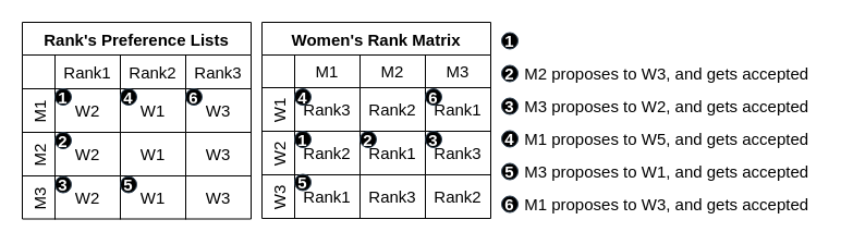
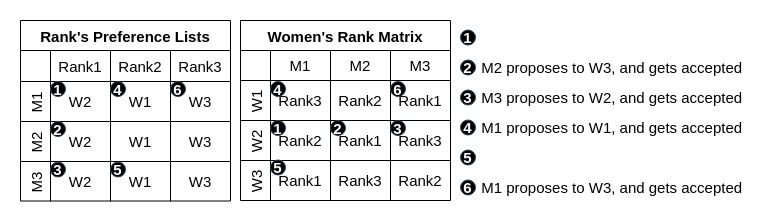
  <mxCell id="0" />
  <mxCell id="1" parent="0" />
  <mxCell id="2" value="Rank's Preference Lists" style="shape=table;startSize=30;container=1;collapsible=0;childLayout=tableLayout;resizeLast=0;resizeLastRow=0;fontStyle=1;fontSize=15;" parent="1" vertex="1"><mxGeometry x="20" y="20" width="210" height="180.5" as="geometry" /></mxCell>
  <mxCell id="3" value="" style="shape=tableRow;horizontal=0;startSize=30;swimlaneHead=0;swimlaneBody=0;strokeColor=inherit;top=0;left=0;bottom=0;right=0;collapsible=0;dropTarget=0;fillColor=none;points=[[0,0.5],[1,0.5]];portConstraint=eastwest;fontSize=15;" parent="2" vertex="1"><mxGeometry y="30" width="210" height="31" as="geometry" /></mxCell>
  <mxCell id="4" value="Rank1" style="shape=partialRectangle;html=1;whiteSpace=wrap;connectable=0;strokeColor=inherit;overflow=hidden;fillColor=none;top=0;left=0;bottom=0;right=0;pointerEvents=1;fontSize=15;" parent="3" vertex="1"><mxGeometry x="30" width="60" height="31" as="geometry"><mxRectangle width="60" height="31" as="alternateBounds" /></mxGeometry></mxCell>
  <mxCell id="5" value="Rank2" style="shape=partialRectangle;html=1;whiteSpace=wrap;connectable=0;strokeColor=inherit;overflow=hidden;fillColor=none;top=0;left=0;bottom=0;right=0;pointerEvents=1;fontSize=15;" parent="3" vertex="1"><mxGeometry x="90" width="60" height="31" as="geometry"><mxRectangle width="60" height="31" as="alternateBounds" /></mxGeometry></mxCell>
  <mxCell id="6" value="Rank3" style="shape=partialRectangle;html=1;whiteSpace=wrap;connectable=0;strokeColor=inherit;overflow=hidden;fillColor=none;top=0;left=0;bottom=0;right=0;pointerEvents=1;strokeWidth=1;resizeWidth=1;resizeHeight=1;fontSize=15;" parent="3" vertex="1"><mxGeometry x="150" width="60" height="31" as="geometry"><mxRectangle width="60" height="31" as="alternateBounds" /></mxGeometry></mxCell>
  <mxCell id="7" value="M1" style="shape=tableRow;horizontal=0;startSize=30;swimlaneHead=0;swimlaneBody=0;strokeColor=inherit;top=0;left=0;bottom=0;right=0;collapsible=0;dropTarget=0;fillColor=none;points=[[0,0.5],[1,0.5]];portConstraint=eastwest;fontSize=15;" parent="2" vertex="1"><mxGeometry y="61" width="210" height="40" as="geometry" /></mxCell>
  <mxCell id="8" value="W2" style="shape=partialRectangle;html=1;whiteSpace=wrap;connectable=0;overflow=hidden;top=0;left=0;bottom=0;right=0;pointerEvents=1;strokeColor=default;fillColor=none;fontSize=15;" parent="7" vertex="1"><mxGeometry x="30" width="60" height="40" as="geometry"><mxRectangle width="60" height="40" as="alternateBounds" /></mxGeometry></mxCell>
  <mxCell id="9" value="W1" style="shape=partialRectangle;html=1;whiteSpace=wrap;connectable=0;overflow=hidden;top=0;left=0;bottom=0;right=0;pointerEvents=1;fillColor=none;labelBackgroundColor=none;labelBorderColor=none;strokeColor=default;shadow=0;resizable=1;resizeWidth=0;metaEdit=0;backgroundOutline=0;fontSize=15;" parent="7" vertex="1"><mxGeometry x="90" width="60" height="40" as="geometry"><mxRectangle width="60" height="40" as="alternateBounds" /></mxGeometry></mxCell>
  <mxCell id="10" value="W3" style="shape=partialRectangle;html=1;whiteSpace=wrap;connectable=0;overflow=hidden;top=0;left=0;bottom=0;right=0;pointerEvents=1;fillColor=none;fontSize=15;" parent="7" vertex="1"><mxGeometry x="150" width="60" height="40" as="geometry"><mxRectangle width="60" height="40" as="alternateBounds" /></mxGeometry></mxCell>
  <mxCell id="11" value="M2" style="shape=tableRow;horizontal=0;startSize=30;swimlaneHead=0;swimlaneBody=0;strokeColor=inherit;top=0;left=0;bottom=0;right=0;collapsible=0;dropTarget=0;fillColor=none;points=[[0,0.5],[1,0.5]];portConstraint=eastwest;fontSize=15;" parent="2" vertex="1"><mxGeometry y="101" width="210" height="40" as="geometry" /></mxCell>
  <mxCell id="12" value="W2" style="shape=partialRectangle;html=1;whiteSpace=wrap;connectable=0;overflow=hidden;top=0;left=0;bottom=0;right=0;pointerEvents=1;strokeOpacity=100;fillColor=none;fontSize=15;" parent="11" vertex="1"><mxGeometry x="30" width="60" height="40" as="geometry"><mxRectangle width="60" height="40" as="alternateBounds" /></mxGeometry></mxCell>
  <mxCell id="13" value="W1" style="shape=partialRectangle;html=1;whiteSpace=wrap;connectable=0;strokeColor=inherit;overflow=hidden;fillColor=none;top=0;left=0;bottom=0;right=0;pointerEvents=1;fontSize=15;" parent="11" vertex="1"><mxGeometry x="90" width="60" height="40" as="geometry"><mxRectangle width="60" height="40" as="alternateBounds" /></mxGeometry></mxCell>
  <mxCell id="14" value="W3" style="shape=partialRectangle;html=1;whiteSpace=wrap;connectable=0;strokeColor=inherit;overflow=hidden;fillColor=none;top=0;left=0;bottom=0;right=0;pointerEvents=1;fontSize=15;" parent="11" vertex="1"><mxGeometry x="150" width="60" height="40" as="geometry"><mxRectangle width="60" height="40" as="alternateBounds" /></mxGeometry></mxCell>
  <mxCell id="15" value="M3" style="shape=tableRow;horizontal=0;startSize=30;swimlaneHead=0;swimlaneBody=0;strokeColor=inherit;top=0;left=0;bottom=0;right=0;collapsible=0;dropTarget=0;fillColor=none;points=[[0,0.5],[1,0.5]];portConstraint=eastwest;fontSize=15;" parent="2" vertex="1"><mxGeometry y="141" width="210" height="40" as="geometry" /></mxCell>
  <mxCell id="16" value="W2" style="shape=partialRectangle;html=1;whiteSpace=wrap;connectable=0;overflow=hidden;top=0;left=0;bottom=0;right=0;pointerEvents=1;fillColor=none;fontSize=15;" parent="15" vertex="1"><mxGeometry x="30" width="60" height="40" as="geometry"><mxRectangle width="60" height="40" as="alternateBounds" /></mxGeometry></mxCell>
  <mxCell id="17" value="W1" style="shape=partialRectangle;html=1;whiteSpace=wrap;connectable=0;overflow=hidden;top=0;left=0;bottom=0;right=0;pointerEvents=1;fillColor=none;fontSize=15;" parent="15" vertex="1"><mxGeometry x="90" width="60" height="40" as="geometry"><mxRectangle width="60" height="40" as="alternateBounds" /></mxGeometry></mxCell>
  <mxCell id="18" value="W3" style="shape=partialRectangle;html=1;whiteSpace=wrap;connectable=0;strokeColor=inherit;overflow=hidden;fillColor=none;top=0;left=0;bottom=0;right=0;pointerEvents=1;fontSize=15;" parent="15" vertex="1"><mxGeometry x="150" width="60" height="40" as="geometry"><mxRectangle width="60" height="40" as="alternateBounds" /></mxGeometry></mxCell>
  <mxCell id="19" value="1" style="ellipse;whiteSpace=wrap;html=1;aspect=fixed;strokeColor=#314354;align=center;verticalAlign=middle;fontFamily=Helvetica;fontSize=15;fillColor=#000000;fontColor=#ffffff;fontStyle=1" parent="1" vertex="1"><mxGeometry x="50" y="81" width="15" height="15" as="geometry" /></mxCell>
  <mxCell id="20" value="2" style="ellipse;whiteSpace=wrap;html=1;aspect=fixed;strokeColor=#314354;align=center;verticalAlign=middle;fontFamily=Helvetica;fontSize=15;fillColor=#000000;fontColor=#ffffff;fontStyle=1" parent="1" vertex="1"><mxGeometry x="50" y="121" width="15" height="15" as="geometry" /></mxCell>
  <mxCell id="21" value="3" style="ellipse;whiteSpace=wrap;html=1;aspect=fixed;strokeColor=#314354;align=center;verticalAlign=middle;fontFamily=Helvetica;fontSize=15;fillColor=#000000;fontColor=#ffffff;fontStyle=1" parent="1" vertex="1"><mxGeometry x="50" y="161.5" width="15" height="15" as="geometry" /></mxCell>
  <mxCell id="22" value="4" style="ellipse;whiteSpace=wrap;html=1;aspect=fixed;strokeColor=#314354;align=center;verticalAlign=middle;fontFamily=Helvetica;fontSize=15;fillColor=#000000;fontColor=#ffffff;fontStyle=1" parent="1" vertex="1"><mxGeometry x="110" y="81" width="15" height="15" as="geometry" /></mxCell>
  <mxCell id="23" value="5" style="ellipse;whiteSpace=wrap;html=1;aspect=fixed;strokeColor=#314354;align=center;verticalAlign=middle;fontFamily=Helvetica;fontSize=15;fillColor=#000000;fontColor=#ffffff;fontStyle=1" parent="1" vertex="1"><mxGeometry x="110" y="161.5" width="15" height="15" as="geometry" /></mxCell>
  <mxCell id="24" value="6" style="ellipse;whiteSpace=wrap;html=1;aspect=fixed;strokeColor=#314354;align=center;verticalAlign=middle;fontFamily=Helvetica;fontSize=15;fillColor=#000000;fontColor=#ffffff;fontStyle=1" parent="1" vertex="1"><mxGeometry x="170" y="81" width="15" height="15" as="geometry" /></mxCell>
  <mxCell id="25" value="1" style="ellipse;whiteSpace=wrap;html=1;aspect=fixed;strokeColor=#314354;align=center;verticalAlign=middle;fontFamily=Helvetica;fontSize=15;fillColor=#000000;fontColor=#ffffff;fontStyle=1" parent="1" vertex="1"><mxGeometry x="460" y="29.5" width="15" height="15" as="geometry" /></mxCell>
  <mxCell id="26" value="2" style="ellipse;whiteSpace=wrap;html=1;aspect=fixed;strokeColor=#314354;align=center;verticalAlign=middle;fontFamily=Helvetica;fontSize=15;fillColor=#000000;fontColor=#ffffff;fontStyle=1" parent="1" vertex="1"><mxGeometry x="460" y="59.5" width="15" height="15" as="geometry" /></mxCell>
  <mxCell id="27" value="3" style="ellipse;whiteSpace=wrap;html=1;aspect=fixed;strokeColor=#314354;align=center;verticalAlign=middle;fontFamily=Helvetica;fontSize=15;fillColor=#000000;fontColor=#ffffff;fontStyle=1" parent="1" vertex="1"><mxGeometry x="460" y="89.5" width="15" height="15" as="geometry" /></mxCell>
  <mxCell id="28" value="4" style="ellipse;whiteSpace=wrap;html=1;aspect=fixed;strokeColor=#314354;align=center;verticalAlign=middle;fontFamily=Helvetica;fontSize=15;fillColor=#000000;fontColor=#ffffff;fontStyle=1" parent="1" vertex="1"><mxGeometry x="460" y="119.5" width="15" height="15" as="geometry" /></mxCell>
  <mxCell id="29" value="5" style="ellipse;whiteSpace=wrap;html=1;aspect=fixed;strokeColor=#314354;align=center;verticalAlign=middle;fontFamily=Helvetica;fontSize=15;fillColor=#000000;fontColor=#ffffff;fontStyle=1" parent="1" vertex="1"><mxGeometry x="460" y="149.5" width="15" height="15" as="geometry" /></mxCell>
  <mxCell id="30" value="6" style="ellipse;whiteSpace=wrap;html=1;aspect=fixed;strokeColor=#314354;align=center;verticalAlign=middle;fontFamily=Helvetica;fontSize=15;fillColor=#000000;fontColor=#ffffff;fontStyle=1" parent="1" vertex="1"><mxGeometry x="460" y="179.5" width="15" height="15" as="geometry" /></mxCell>
  <mxCell id="31" value="&lt;h1 style=&quot;font-size: 15px;&quot;&gt;&lt;span style=&quot;font-size: 15px; font-weight: 400;&quot;&gt;&amp;nbsp;M2 proposes to W3, and gets accepted&lt;/span&gt;&lt;/h1&gt;" style="text;strokeColor=none;align=left;fillColor=none;html=1;verticalAlign=middle;whiteSpace=wrap;rounded=0;fontFamily=Helvetica;fontSize=15;fontColor=default;" parent="1" vertex="1"><mxGeometry x="475" y="52" width="275" height="30" as="geometry" /></mxCell>
  <mxCell id="32" value="&lt;h1 style=&quot;font-size: 15px;&quot;&gt;&lt;span style=&quot;font-size: 15px; font-weight: 400;&quot;&gt;&amp;nbsp;M3 proposes to W2, and gets accepted&lt;/span&gt;&lt;/h1&gt;" style="text;strokeColor=none;align=left;fillColor=none;html=1;verticalAlign=middle;whiteSpace=wrap;rounded=0;fontFamily=Helvetica;fontSize=15;fontColor=default;" parent="1" vertex="1"><mxGeometry x="475" y="82" width="275" height="30" as="geometry" /></mxCell>
- <mxCell id="33" value="&lt;h1 style=&quot;font-size: 15px;&quot;&gt;&lt;span style=&quot;font-size: 15px; font-weight: 400;&quot;&gt;&amp;nbsp;M1 proposes to W5, and gets accepted&lt;/span&gt;&lt;/h1&gt;" style="text;strokeColor=none;align=left;fillColor=none;html=1;verticalAlign=middle;whiteSpace=wrap;rounded=0;fontFamily=Helvetica;fontSize=15;fontColor=default;" parent="1" vertex="1"><mxGeometry x="475" y="112" width="275" height="30" as="geometry" /></mxCell>
- <mxCell id="34" value="&lt;h1 style=&quot;font-size: 15px;&quot;&gt;&lt;span style=&quot;font-size: 15px; font-weight: 400;&quot;&gt;&amp;nbsp;M3 proposes to W1, and gets accepted&lt;/span&gt;&lt;/h1&gt;" style="text;strokeColor=none;align=left;fillColor=none;html=1;verticalAlign=middle;whiteSpace=wrap;rounded=0;fontFamily=Helvetica;fontSize=15;fontColor=default;" parent="1" vertex="1"><mxGeometry x="475" y="142" width="275" height="30" as="geometry" /></mxCell>
+ <mxCell id="33" value="&lt;h1 style=&quot;font-size: 15px;&quot;&gt;&lt;span style=&quot;font-size: 15px; font-weight: 400;&quot;&gt;&amp;nbsp;M1 proposes to W1, and gets accepted&lt;/span&gt;&lt;/h1&gt;" style="text;strokeColor=none;align=left;fillColor=none;html=1;verticalAlign=middle;whiteSpace=wrap;rounded=0;fontFamily=Helvetica;fontSize=15;fontColor=default;" parent="1" vertex="1"><mxGeometry x="475" y="112" width="275" height="30" as="geometry" /></mxCell>
  <mxCell id="35" value="&lt;h1 style=&quot;font-size: 15px;&quot;&gt;&lt;span style=&quot;font-size: 15px; font-weight: 400;&quot;&gt;&amp;nbsp;M1 proposes to W3, and gets accepted&lt;/span&gt;&lt;/h1&gt;" style="text;strokeColor=none;align=left;fillColor=none;html=1;verticalAlign=middle;whiteSpace=wrap;rounded=0;fontFamily=Helvetica;fontSize=15;fontColor=default;" parent="1" vertex="1"><mxGeometry x="475" y="172" width="275" height="30" as="geometry" /></mxCell>
  <mxCell id="36" value="Women's Rank Matrix" style="shape=table;startSize=30;container=1;collapsible=0;childLayout=tableLayout;resizeLast=0;resizeLastRow=0;fontStyle=1;fontSize=15;" parent="1" vertex="1"><mxGeometry x="240" y="20" width="210" height="180" as="geometry" /></mxCell>
  <mxCell id="37" value="" style="shape=tableRow;horizontal=0;startSize=30;swimlaneHead=0;swimlaneBody=0;strokeColor=inherit;top=0;left=0;bottom=0;right=0;collapsible=0;dropTarget=0;fillColor=none;points=[[0,0.5],[1,0.5]];portConstraint=eastwest;fontSize=15;" parent="36" vertex="1"><mxGeometry y="30" width="210" height="30" as="geometry" /></mxCell>
  <mxCell id="38" value="M1" style="shape=partialRectangle;html=1;whiteSpace=wrap;connectable=0;strokeColor=inherit;overflow=hidden;fillColor=none;top=0;left=0;bottom=0;right=0;pointerEvents=1;fontSize=15;" parent="37" vertex="1"><mxGeometry x="30" width="60" height="30" as="geometry"><mxRectangle width="60" height="30" as="alternateBounds" /></mxGeometry></mxCell>
  <mxCell id="39" value="M2" style="shape=partialRectangle;html=1;whiteSpace=wrap;connectable=0;strokeColor=inherit;overflow=hidden;fillColor=none;top=0;left=0;bottom=0;right=0;pointerEvents=1;fontSize=15;" parent="37" vertex="1"><mxGeometry x="90" width="60" height="30" as="geometry"><mxRectangle width="60" height="30" as="alternateBounds" /></mxGeometry></mxCell>
  <mxCell id="40" value="M3" style="shape=partialRectangle;html=1;whiteSpace=wrap;connectable=0;strokeColor=inherit;overflow=hidden;fillColor=none;top=0;left=0;bottom=0;right=0;pointerEvents=1;strokeWidth=1;resizeWidth=1;resizeHeight=1;fontSize=15;" parent="37" vertex="1"><mxGeometry x="150" width="60" height="30" as="geometry"><mxRectangle width="60" height="30" as="alternateBounds" /></mxGeometry></mxCell>
  <mxCell id="41" value="W1" style="shape=tableRow;horizontal=0;startSize=30;swimlaneHead=0;swimlaneBody=0;strokeColor=inherit;top=0;left=0;bottom=0;right=0;collapsible=0;dropTarget=0;fillColor=none;points=[[0,0.5],[1,0.5]];portConstraint=eastwest;fontSize=15;" parent="36" vertex="1"><mxGeometry y="60" width="210" height="40" as="geometry" /></mxCell>
  <mxCell id="42" value="Rank3" style="shape=partialRectangle;html=1;whiteSpace=wrap;connectable=0;strokeColor=inherit;overflow=hidden;fillColor=none;top=0;left=0;bottom=0;right=0;pointerEvents=1;fontSize=15;" parent="41" vertex="1"><mxGeometry x="30" width="60" height="40" as="geometry"><mxRectangle width="60" height="40" as="alternateBounds" /></mxGeometry></mxCell>
  <mxCell id="43" value="Rank2" style="shape=partialRectangle;html=1;whiteSpace=wrap;connectable=0;strokeColor=inherit;overflow=hidden;fillColor=none;top=0;left=0;bottom=0;right=0;pointerEvents=1;fontSize=15;" parent="41" vertex="1"><mxGeometry x="90" width="60" height="40" as="geometry"><mxRectangle width="60" height="40" as="alternateBounds" /></mxGeometry></mxCell>
  <mxCell id="44" value="Rank1" style="shape=partialRectangle;html=1;whiteSpace=wrap;connectable=0;strokeColor=inherit;overflow=hidden;fillColor=none;top=0;left=0;bottom=0;right=0;pointerEvents=1;fontSize=15;" parent="41" vertex="1"><mxGeometry x="150" width="60" height="40" as="geometry"><mxRectangle width="60" height="40" as="alternateBounds" /></mxGeometry></mxCell>
  <mxCell id="45" value="W2" style="shape=tableRow;horizontal=0;startSize=30;swimlaneHead=0;swimlaneBody=0;strokeColor=inherit;top=0;left=0;bottom=0;right=0;collapsible=0;dropTarget=0;fillColor=none;points=[[0,0.5],[1,0.5]];portConstraint=eastwest;fontSize=15;" parent="36" vertex="1"><mxGeometry y="100" width="210" height="40" as="geometry" /></mxCell>
  <mxCell id="46" value="Rank2" style="shape=partialRectangle;html=1;whiteSpace=wrap;connectable=0;strokeColor=inherit;overflow=hidden;fillColor=none;top=0;left=0;bottom=0;right=0;pointerEvents=1;fontSize=15;" parent="45" vertex="1"><mxGeometry x="30" width="60" height="40" as="geometry"><mxRectangle width="60" height="40" as="alternateBounds" /></mxGeometry></mxCell>
  <mxCell id="47" value="Rank1" style="shape=partialRectangle;html=1;whiteSpace=wrap;connectable=0;strokeColor=inherit;overflow=hidden;fillColor=none;top=0;left=0;bottom=0;right=0;pointerEvents=1;fontSize=15;" parent="45" vertex="1"><mxGeometry x="90" width="60" height="40" as="geometry"><mxRectangle width="60" height="40" as="alternateBounds" /></mxGeometry></mxCell>
  <mxCell id="48" value="Rank3" style="shape=partialRectangle;html=1;whiteSpace=wrap;connectable=0;strokeColor=inherit;overflow=hidden;fillColor=none;top=0;left=0;bottom=0;right=0;pointerEvents=1;fontSize=15;" parent="45" vertex="1"><mxGeometry x="150" width="60" height="40" as="geometry"><mxRectangle width="60" height="40" as="alternateBounds" /></mxGeometry></mxCell>
  <mxCell id="49" value="W3" style="shape=tableRow;horizontal=0;startSize=30;swimlaneHead=0;swimlaneBody=0;strokeColor=inherit;top=0;left=0;bottom=0;right=0;collapsible=0;dropTarget=0;fillColor=none;points=[[0,0.5],[1,0.5]];portConstraint=eastwest;fontSize=15;" parent="36" vertex="1"><mxGeometry y="140" width="210" height="40" as="geometry" /></mxCell>
  <mxCell id="50" value="Rank1" style="shape=partialRectangle;html=1;whiteSpace=wrap;connectable=0;strokeColor=inherit;overflow=hidden;fillColor=none;top=0;left=0;bottom=0;right=0;pointerEvents=1;fontSize=15;" parent="49" vertex="1"><mxGeometry x="30" width="60" height="40" as="geometry"><mxRectangle width="60" height="40" as="alternateBounds" /></mxGeometry></mxCell>
  <mxCell id="51" value="Rank3" style="shape=partialRectangle;html=1;whiteSpace=wrap;connectable=0;strokeColor=inherit;overflow=hidden;fillColor=none;top=0;left=0;bottom=0;right=0;pointerEvents=1;fontSize=15;" parent="49" vertex="1"><mxGeometry x="90" width="60" height="40" as="geometry"><mxRectangle width="60" height="40" as="alternateBounds" /></mxGeometry></mxCell>
  <mxCell id="52" value="Rank2" style="shape=partialRectangle;html=1;whiteSpace=wrap;connectable=0;strokeColor=inherit;overflow=hidden;fillColor=none;top=0;left=0;bottom=0;right=0;pointerEvents=1;fontSize=15;" parent="49" vertex="1"><mxGeometry x="150" width="60" height="40" as="geometry"><mxRectangle width="60" height="40" as="alternateBounds" /></mxGeometry></mxCell>
  <mxCell id="53" value="1" style="ellipse;whiteSpace=wrap;html=1;aspect=fixed;strokeColor=#314354;align=center;verticalAlign=middle;fontFamily=Helvetica;fontSize=15;fillColor=#000000;fontColor=#ffffff;fontStyle=1" parent="1" vertex="1"><mxGeometry x="270" y="120" width="15" height="15" as="geometry" /></mxCell>
  <mxCell id="54" value="2" style="ellipse;whiteSpace=wrap;html=1;aspect=fixed;strokeColor=#314354;align=center;verticalAlign=middle;fontFamily=Helvetica;fontSize=15;fillColor=#000000;fontColor=#ffffff;fontStyle=1" parent="1" vertex="1"><mxGeometry x="330" y="120" width="15" height="15" as="geometry" /></mxCell>
  <mxCell id="55" value="3" style="ellipse;whiteSpace=wrap;html=1;aspect=fixed;strokeColor=#314354;align=center;verticalAlign=middle;fontFamily=Helvetica;fontSize=15;fillColor=#000000;fontColor=#ffffff;fontStyle=1" parent="1" vertex="1"><mxGeometry x="390" y="120" width="15" height="15" as="geometry" /></mxCell>
  <mxCell id="56" value="6" style="ellipse;whiteSpace=wrap;html=1;aspect=fixed;strokeColor=#314354;align=center;verticalAlign=middle;fontFamily=Helvetica;fontSize=15;fillColor=#000000;fontColor=#ffffff;fontStyle=1" parent="1" vertex="1"><mxGeometry x="390" y="81" width="15" height="15" as="geometry" /></mxCell>
  <mxCell id="57" value="4" style="ellipse;whiteSpace=wrap;html=1;aspect=fixed;strokeColor=#314354;align=center;verticalAlign=middle;fontFamily=Helvetica;fontSize=15;fillColor=#000000;fontColor=#ffffff;fontStyle=1" parent="1" vertex="1"><mxGeometry x="270" y="81" width="15" height="15" as="geometry" /></mxCell>
  <mxCell id="58" value="5" style="ellipse;whiteSpace=wrap;html=1;aspect=fixed;strokeColor=#314354;align=center;verticalAlign=middle;fontFamily=Helvetica;fontSize=15;fillColor=#000000;fontColor=#ffffff;fontStyle=1" parent="1" vertex="1"><mxGeometry x="270" y="159.5" width="15" height="15" as="geometry" /></mxCell>
